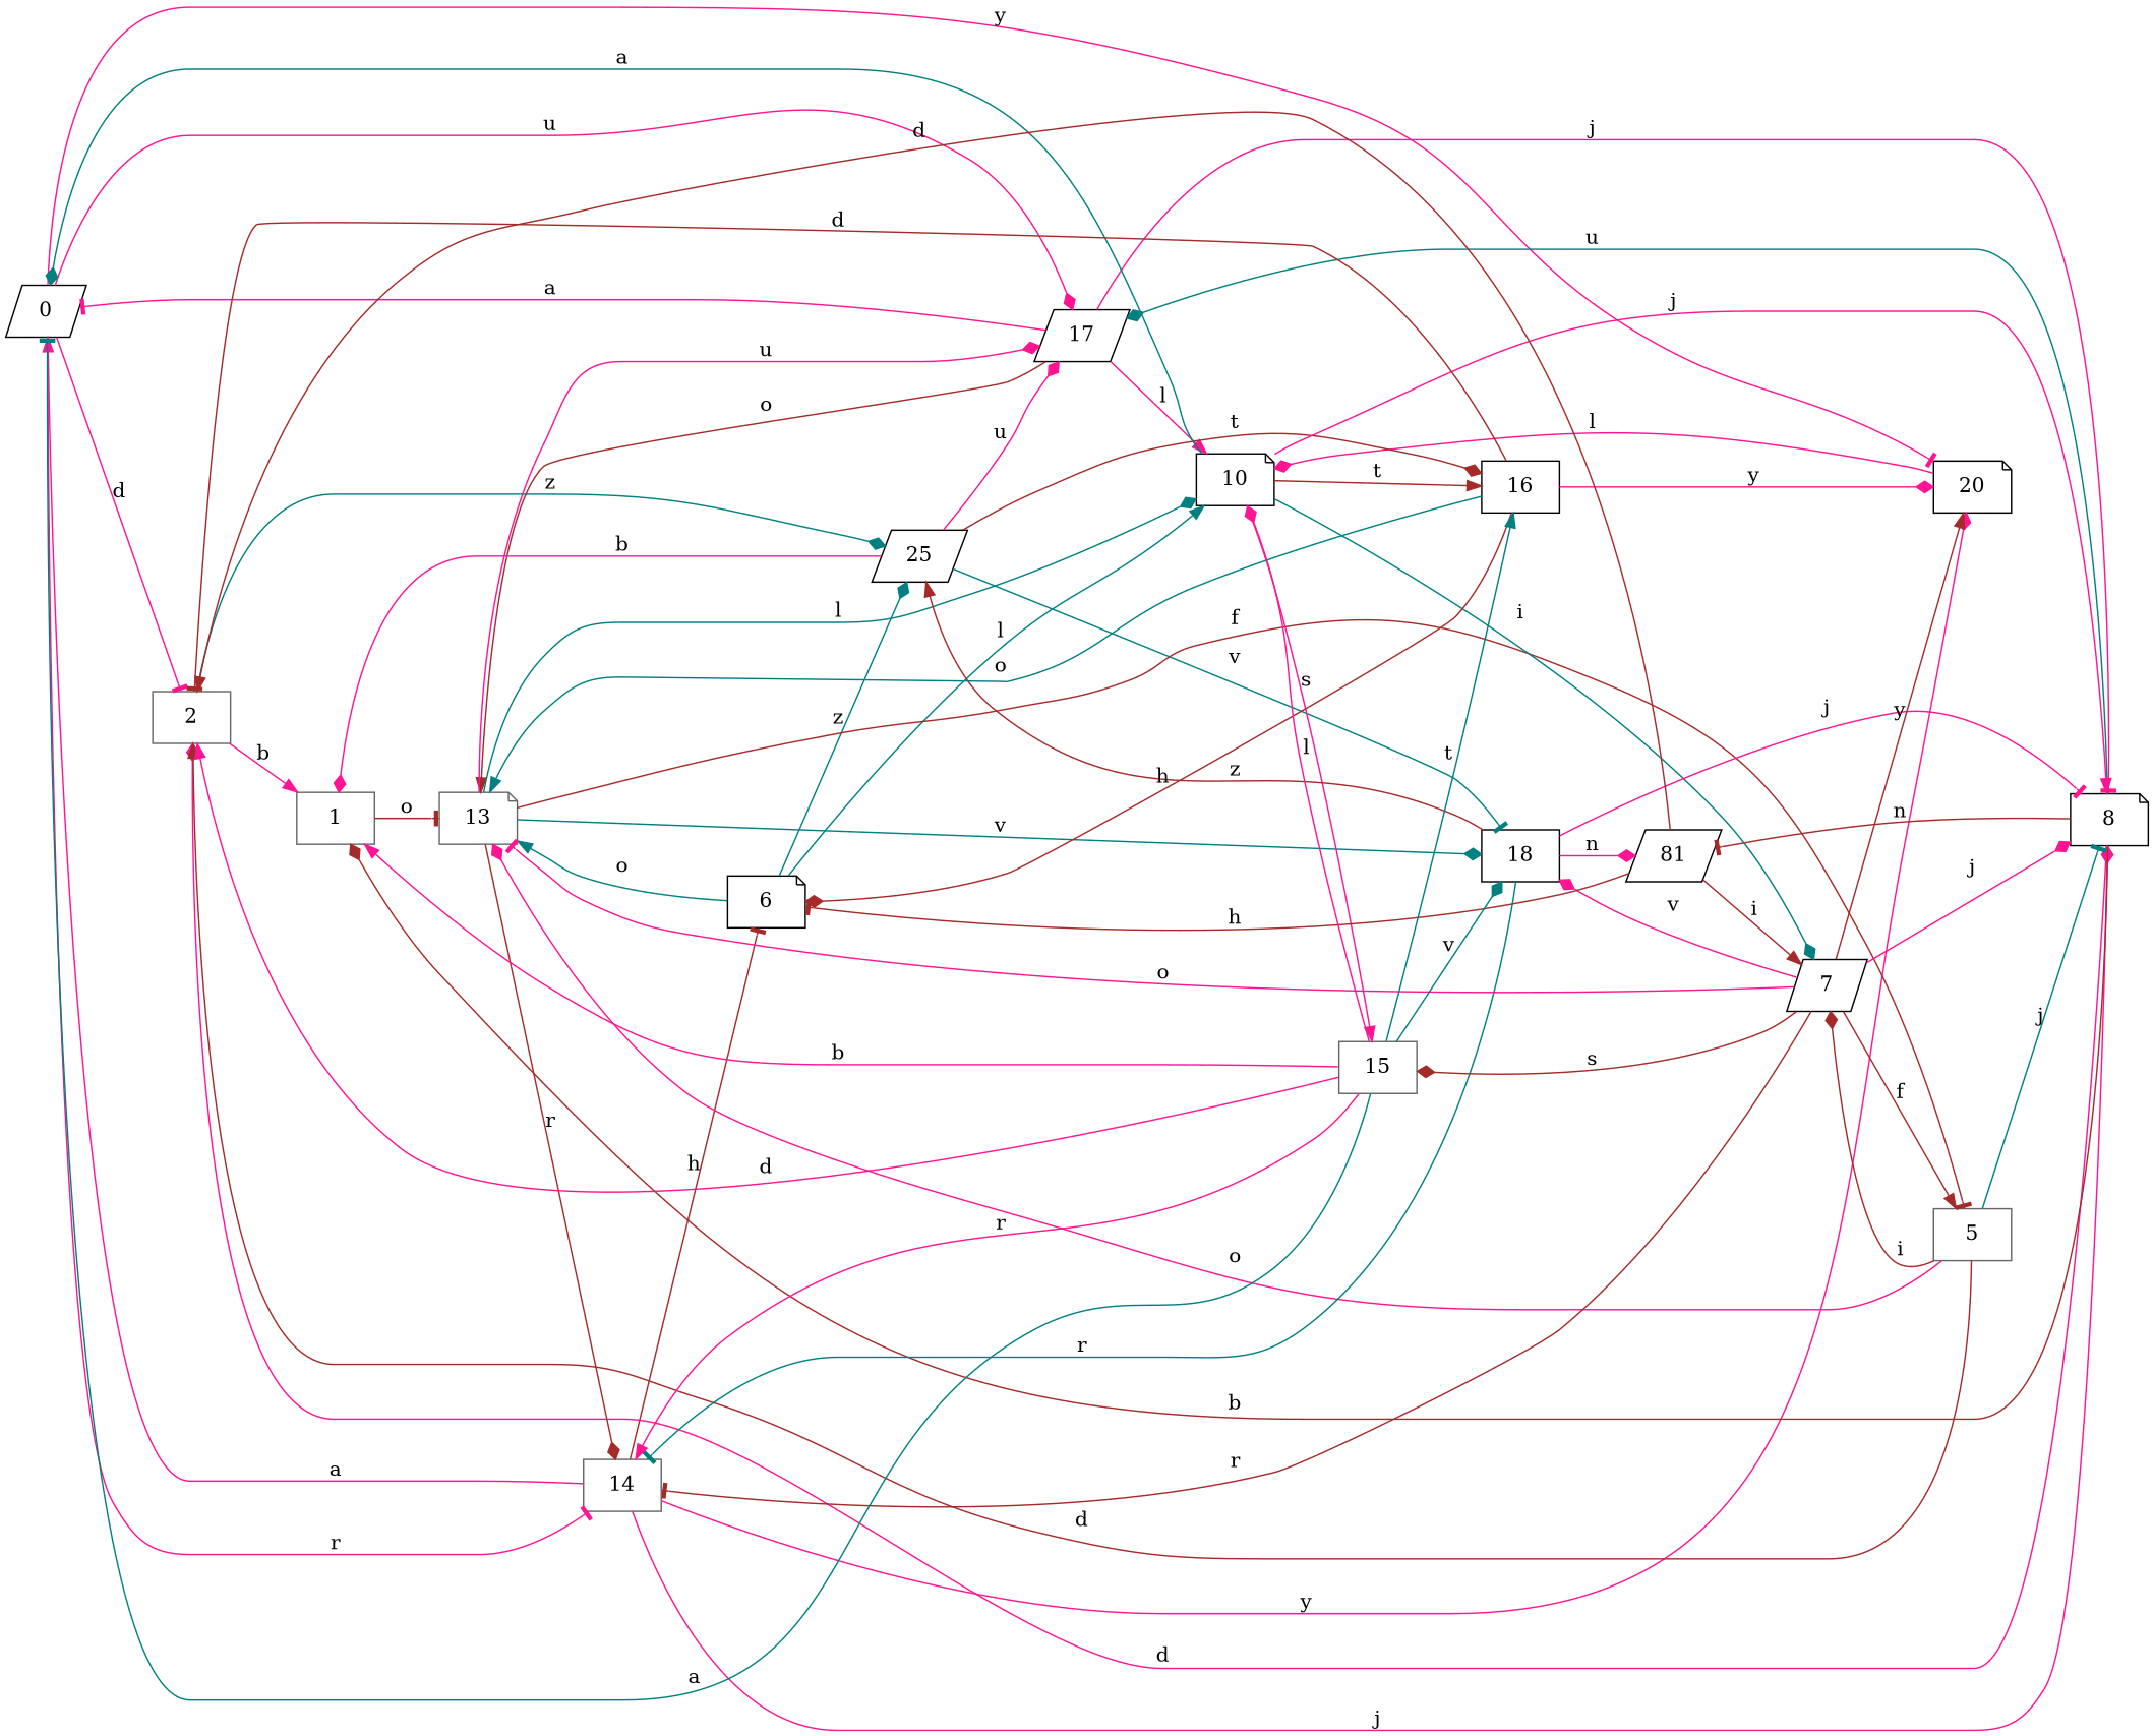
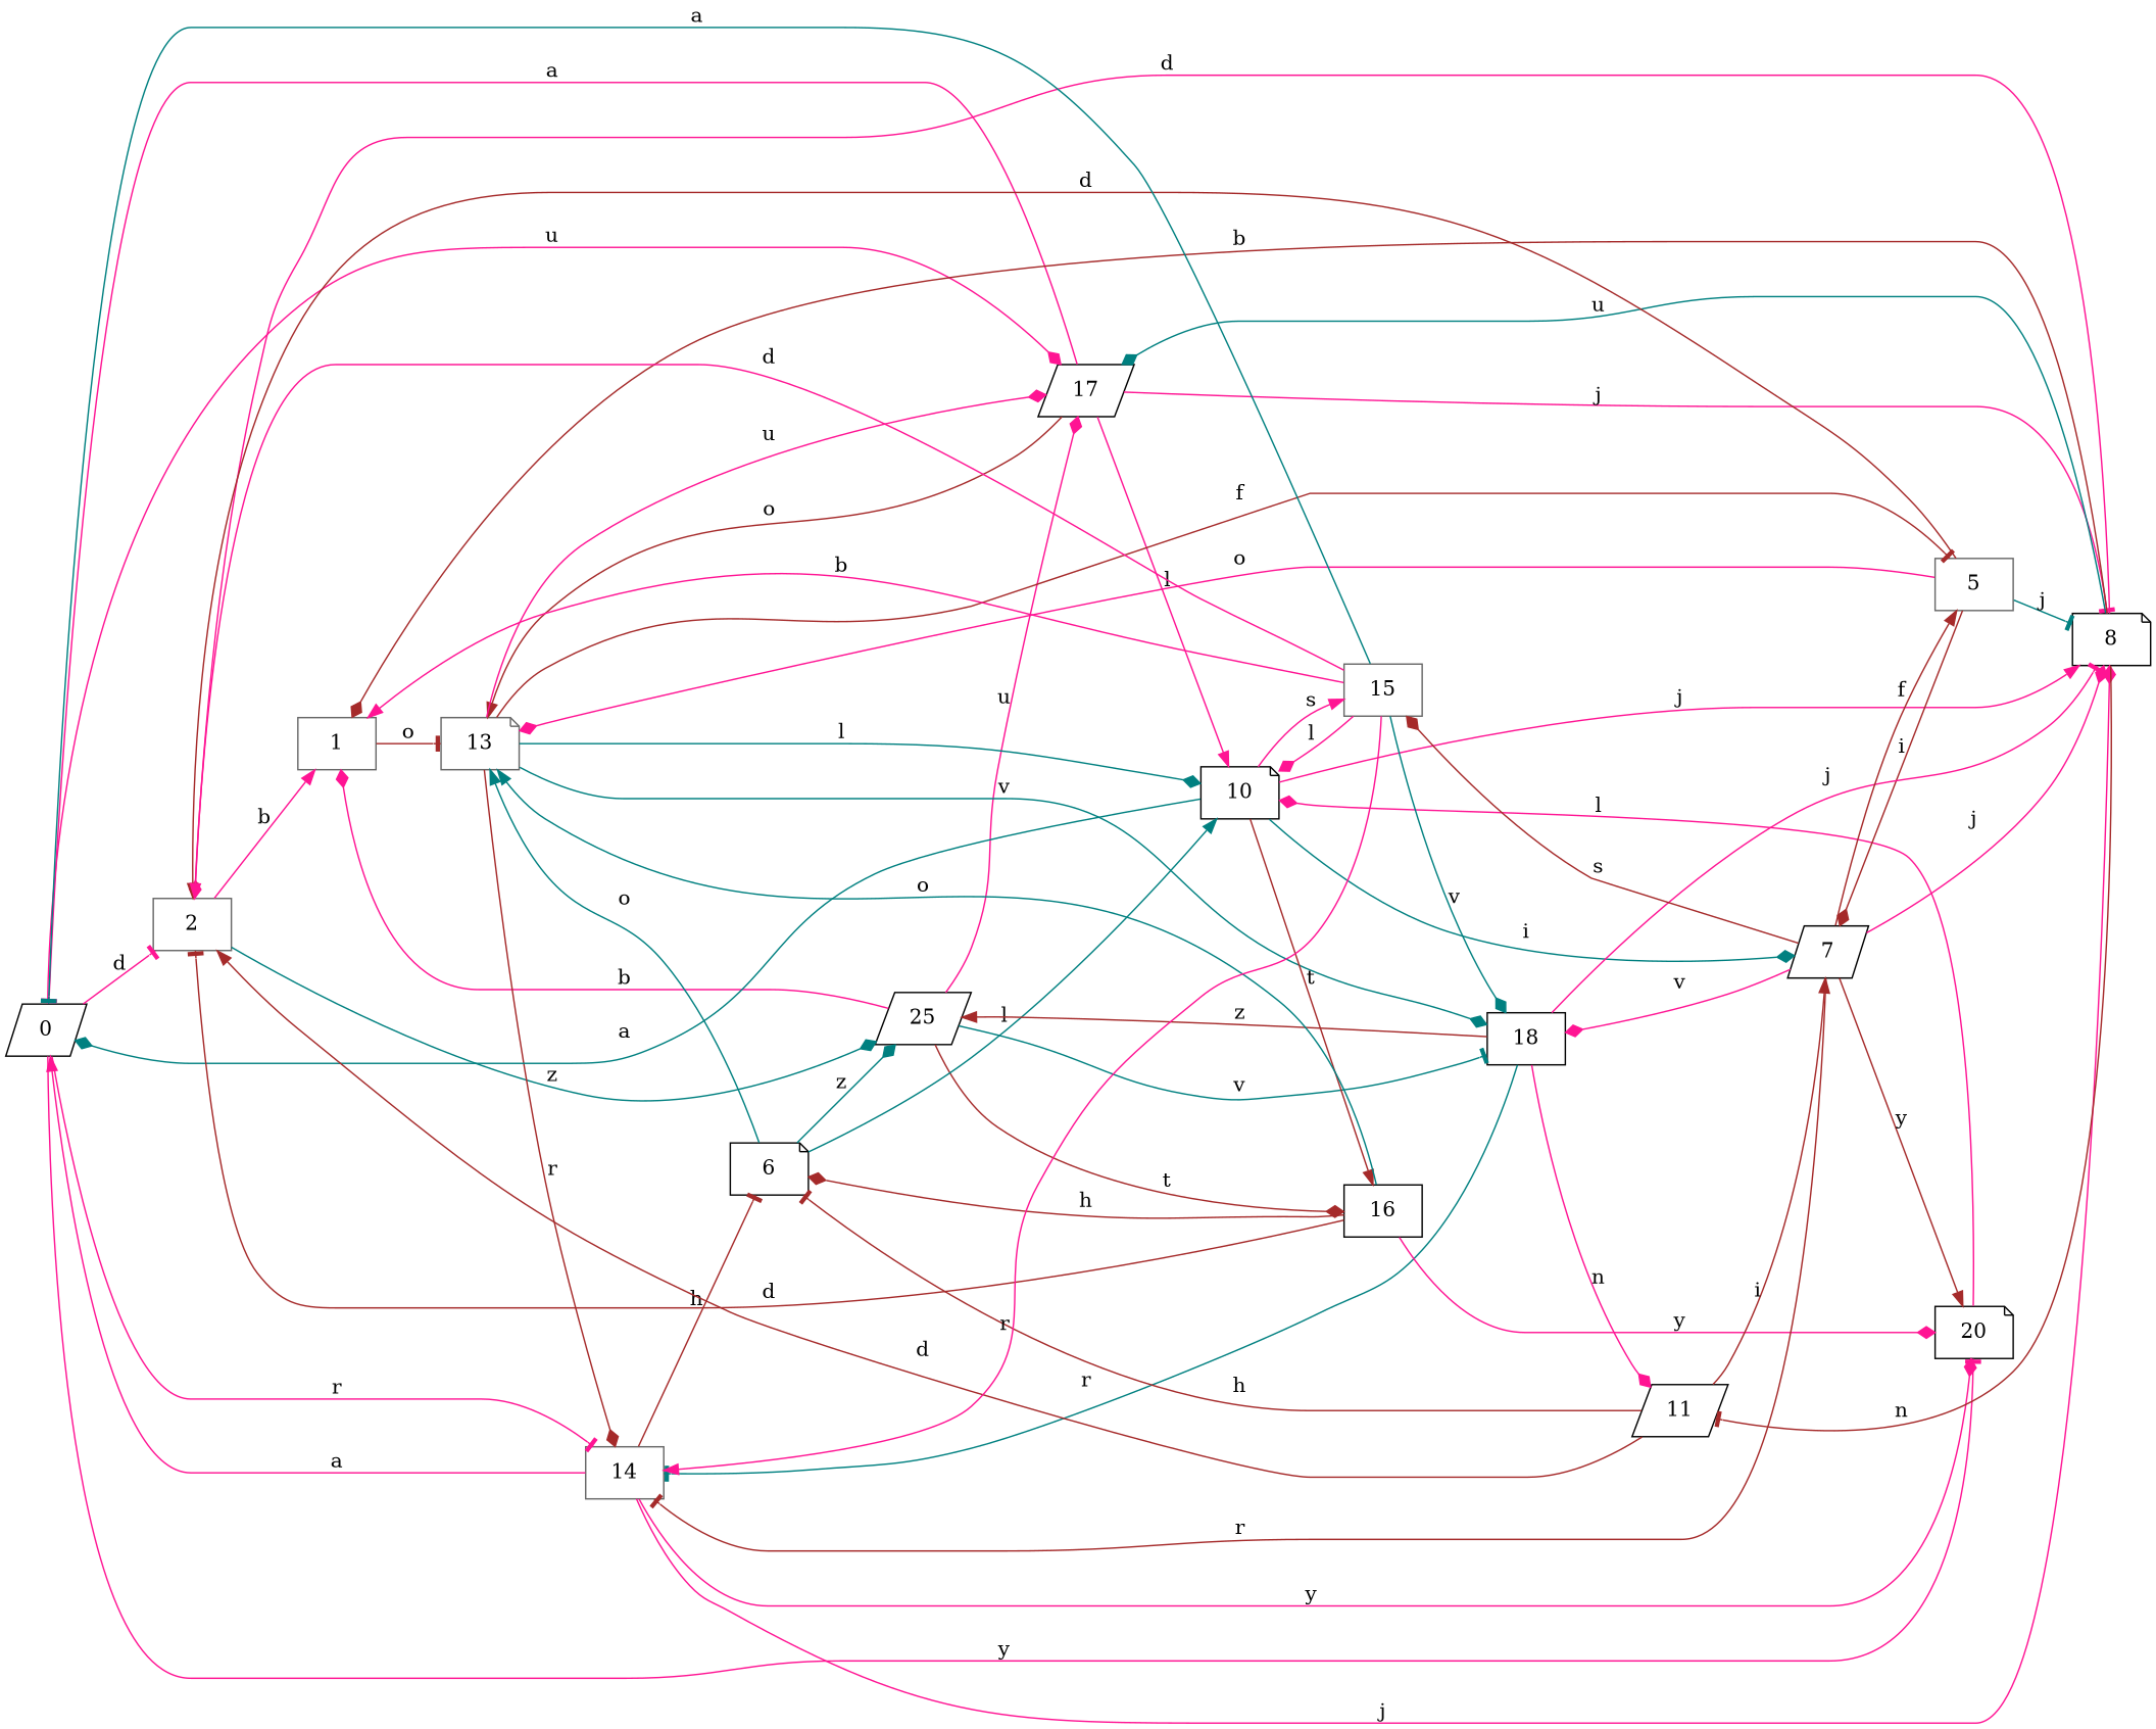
  strict digraph {
    rankdir=LR
    node [color=black shape=box]
    edge [arrowhead=diamond color=deeppink]
    0 [shape=parallelogram]
    2 [color=gray40]
    14 [color=gray40]
    17 [shape=parallelogram]
    20 [shape=note]
    1 [color=gray40]
    25 [shape=parallelogram]
    8 [shape=note]
    6 [shape=note]
    13 [color=gray40 shape=note]
    10 [shape=note]
    5 [color=gray40]
    18
    16
    7 [shape=parallelogram]
-   11 [shape=parallelogram label=81]
+   11 [shape=parallelogram]
    15 [color=gray40]
    0 -> 2 [arrowhead=tee label=d]
    0 -> 14 [arrowhead=tee label=r]
    0 -> 17 [label=u]
    0 -> 20 [arrowhead=tee label=y]
    2 -> 1 [arrowhead=normal label=b]
    2 -> 25 [color=teal label=z]
    14 -> 0 [arrowhead=normal label=a]
    14 -> 20 [label=y]
    14 -> 8 [label=j]
    14 -> 6 [arrowhead=tee color=brown label=h]
    17 -> 0 [arrowhead=tee label=a]
    17 -> 8 [arrowhead=tee label=j]
    17 -> 13 [arrowhead=normal color=brown label=o]
    17 -> 10 [arrowhead=normal label=l]
    20 -> 10 [label=l]
    1 -> 13 [arrowhead=tee color=brown label=o]
    25 -> 17 [label=u]
    25 -> 1 [label=b]
    25 -> 18 [arrowhead=tee color=teal label=v]
    25 -> 16 [color=brown label=t]
    8 -> 2 [label=d]
    8 -> 17 [color=teal label=u]
    8 -> 1 [color=brown label=b]
    8 -> 11 [arrowhead=tee color=brown label=n]
    6 -> 25 [color=teal label=z]
    6 -> 13 [arrowhead=normal color=teal label=o]
    6 -> 10 [arrowhead=normal color=teal label=l]
    13 -> 14 [color=brown label=r]
    13 -> 17 [label=u]
    13 -> 10 [color=teal label=l]
    13 -> 5 [arrowhead=tee color=brown label=f]
    13 -> 18 [color=teal label=v]
    10 -> 0 [color=teal label=a]
    10 -> 8 [arrowhead=normal label=j]
    10 -> 16 [arrowhead=normal color=brown label=t]
    10 -> 7 [color=teal label=i]
    10 -> 15 [arrowhead=normal label=s]
    5 -> 2 [arrowhead=normal color=brown label=d]
    5 -> 8 [arrowhead=tee color=teal label=j]
    5 -> 13 [label=o]
    5 -> 7 [color=brown label=i]
    18 -> 14 [arrowhead=tee color=teal label=r]
    18 -> 25 [arrowhead=normal color=brown label=z]
    18 -> 8 [arrowhead=tee label=j]
    18 -> 11 [label=n]
    16 -> 2 [arrowhead=tee color=brown label=d]
    16 -> 20 [label=y]
    16 -> 6 [color=brown label=h]
    16 -> 13 [arrowhead=normal color=teal label=o]
    7 -> 14 [arrowhead=tee color=brown label=r]
    7 -> 20 [arrowhead=normal color=brown label=y]
    7 -> 8 [label=j]
-   7 -> 13 [arrowhead=tee label=o]
    7 -> 5 [arrowhead=normal color=brown label=f]
    7 -> 18 [label=v]
    7 -> 15 [color=brown label=s]
    11 -> 2 [arrowhead=normal color=brown label=d]
    11 -> 6 [arrowhead=tee color=brown label=h]
    11 -> 7 [arrowhead=normal color=brown label=i]
    15 -> 0 [arrowhead=tee color=teal label=a]
    15 -> 2 [arrowhead=normal label=d]
    15 -> 14 [arrowhead=normal label=r]
    15 -> 1 [arrowhead=normal label=b]
    15 -> 10 [label=l]
    15 -> 18 [color=teal label=v]
-   15 -> 16 [arrowhead=normal color=teal label=t]
  }
